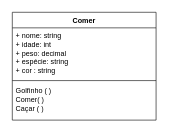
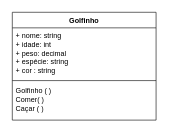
  <mxCell id="0" />
  <mxCell id="1" parent="0" />
- <mxCell id="2" value="&lt;font style=&quot;vertical-align: inherit;&quot;&gt;&lt;font style=&quot;vertical-align: inherit;&quot;&gt;Comer&lt;/font&gt;&lt;/font&gt;" style="swimlane;fontStyle=1;align=center;verticalAlign=top;childLayout=stackLayout;horizontal=1;startSize=26;horizontalStack=0;resizeParent=1;resizeParentMax=0;resizeLast=0;collapsible=1;marginBottom=0;whiteSpace=wrap;html=1;" vertex="1" parent="1"><mxGeometry x="20" y="20" width="240" height="180" as="geometry"><mxRectangle x="310" y="180" width="100" height="30" as="alternateBounds" /></mxGeometry></mxCell>
+ <mxCell id="2" value="&lt;font style=&quot;vertical-align: inherit;&quot;&gt;&lt;font style=&quot;vertical-align: inherit;&quot;&gt;Golfinho&lt;/font&gt;&lt;/font&gt;" style="swimlane;fontStyle=1;align=center;verticalAlign=top;childLayout=stackLayout;horizontal=1;startSize=26;horizontalStack=0;resizeParent=1;resizeParentMax=0;resizeLast=0;collapsible=1;marginBottom=0;whiteSpace=wrap;html=1;" vertex="1" parent="1"><mxGeometry x="20" y="20" width="240" height="180" as="geometry"><mxRectangle x="310" y="180" width="100" height="30" as="alternateBounds" /></mxGeometry></mxCell>
  <mxCell id="3" value="&lt;font style=&quot;vertical-align: inherit;&quot;&gt;&lt;font style=&quot;vertical-align: inherit;&quot;&gt;&lt;font style=&quot;vertical-align: inherit;&quot;&gt;&lt;font style=&quot;vertical-align: inherit;&quot;&gt;+ nome: string&lt;/font&gt;&lt;/font&gt;&lt;br&gt;&lt;font style=&quot;vertical-align: inherit;&quot;&gt;&lt;font style=&quot;vertical-align: inherit;&quot;&gt;+ idade: int&lt;br&gt;&lt;/font&gt;&lt;/font&gt;&lt;font style=&quot;vertical-align: inherit;&quot;&gt;&lt;font style=&quot;vertical-align: inherit;&quot;&gt;+ peso: decimal&lt;/font&gt;&lt;/font&gt;&lt;br&gt;&lt;font style=&quot;vertical-align: inherit;&quot;&gt;&lt;font style=&quot;vertical-align: inherit;&quot;&gt;+ espécie: string&lt;br&gt;&lt;/font&gt;&lt;/font&gt;&lt;font style=&quot;vertical-align: inherit;&quot;&gt;&lt;font style=&quot;vertical-align: inherit;&quot;&gt;+ cor : string&lt;/font&gt;&lt;/font&gt;&lt;br&gt;&lt;/font&gt;&lt;/font&gt;" style="text;strokeColor=none;fillColor=none;align=left;verticalAlign=top;spacingLeft=4;spacingRight=4;overflow=hidden;rotatable=0;points=[[0,0.5],[1,0.5]];portConstraint=eastwest;whiteSpace=wrap;html=1;" vertex="1" parent="2"><mxGeometry y="26" width="240" height="84" as="geometry" /></mxCell>
  <mxCell id="4" value="" style="line;strokeWidth=1;fillColor=none;align=left;verticalAlign=middle;spacingTop=-1;spacingLeft=3;spacingRight=3;rotatable=0;labelPosition=right;points=[];portConstraint=eastwest;strokeColor=inherit;" vertex="1" parent="2"><mxGeometry y="110" width="240" height="8" as="geometry" /></mxCell>
  <mxCell id="5" value="&lt;font style=&quot;vertical-align: inherit;&quot;&gt;&lt;font style=&quot;vertical-align: inherit;&quot;&gt;Golfinho ( )&lt;br&gt;Comer( )&lt;br&gt;Caçar ( )&lt;br&gt;&lt;/font&gt;&lt;/font&gt;" style="text;strokeColor=none;fillColor=none;align=left;verticalAlign=top;spacingLeft=4;spacingRight=4;overflow=hidden;rotatable=0;points=[[0,0.5],[1,0.5]];portConstraint=eastwest;whiteSpace=wrap;html=1;" vertex="1" parent="2"><mxGeometry y="118" width="240" height="62" as="geometry" /></mxCell>
